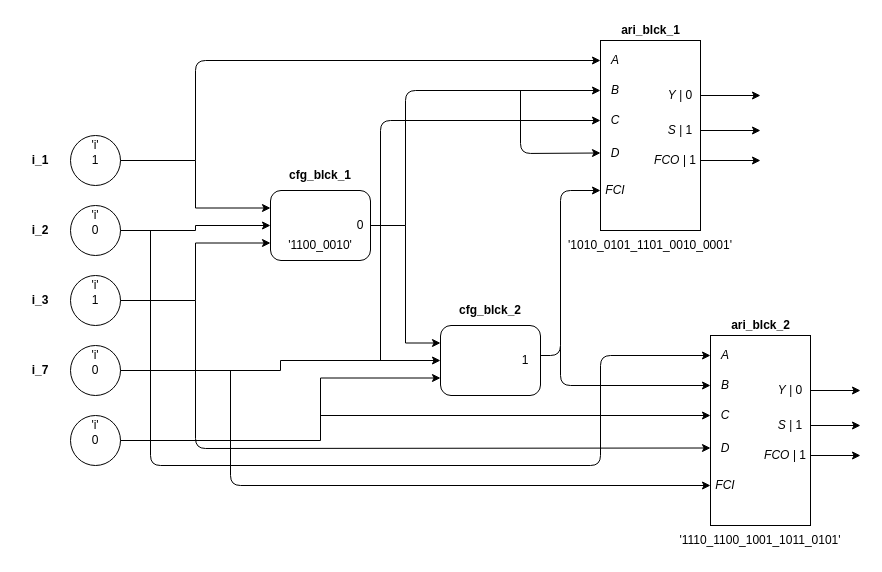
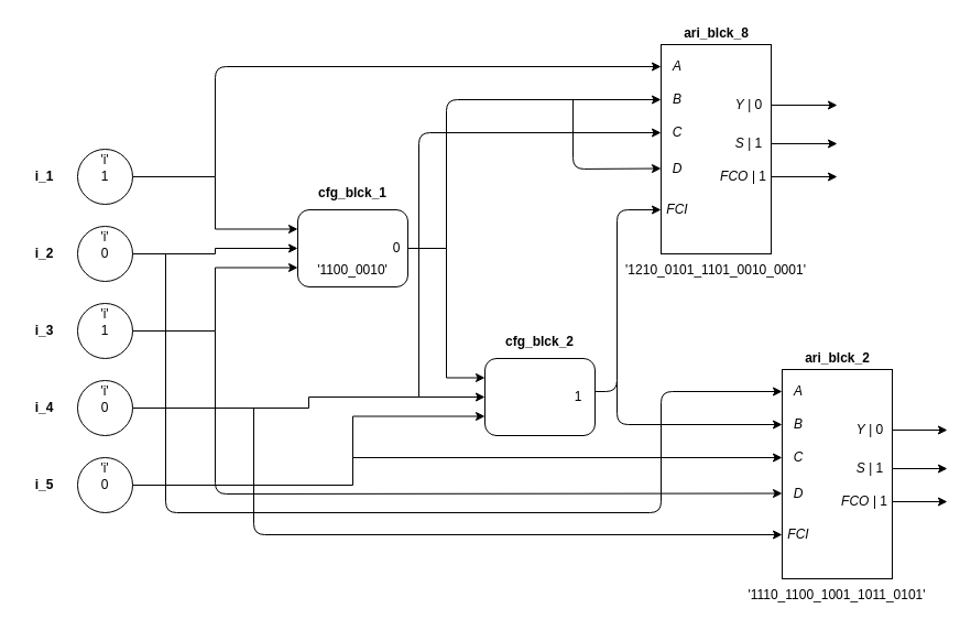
  <mxCell id="0" />
  <mxCell id="1" parent="0" />
  <mxCell id="2" value="" style="group" parent="1" vertex="1" connectable="0"><mxGeometry x="20" y="135" width="100" height="50" as="geometry" /></mxCell>
  <mxCell id="3" value="1" style="ellipse;whiteSpace=wrap;html=1;aspect=fixed;" parent="2" vertex="1"><mxGeometry x="50" width="50" height="50" as="geometry" /></mxCell>
  <mxCell id="4" value="'i'" style="text;html=1;strokeColor=none;fillColor=none;align=center;verticalAlign=middle;whiteSpace=wrap;rounded=0;" parent="2" vertex="1"><mxGeometry x="55" width="40" height="20" as="geometry" /></mxCell>
  <mxCell id="5" value="&lt;b&gt;i_1&lt;/b&gt;" style="text;html=1;strokeColor=none;fillColor=none;align=center;verticalAlign=middle;whiteSpace=wrap;rounded=0;" parent="2" vertex="1"><mxGeometry y="15" width="40" height="20" as="geometry" /></mxCell>
  <mxCell id="6" value="" style="group" parent="1" vertex="1" connectable="0"><mxGeometry x="20" y="205" width="100" height="50" as="geometry" /></mxCell>
  <mxCell id="7" value="0" style="ellipse;whiteSpace=wrap;html=1;aspect=fixed;" parent="6" vertex="1"><mxGeometry x="50" width="50" height="50" as="geometry" /></mxCell>
  <mxCell id="8" value="'i'" style="text;html=1;strokeColor=none;fillColor=none;align=center;verticalAlign=middle;whiteSpace=wrap;rounded=0;" parent="6" vertex="1"><mxGeometry x="55" width="40" height="20" as="geometry" /></mxCell>
  <mxCell id="9" value="&lt;b&gt;i_2&lt;/b&gt;" style="text;html=1;strokeColor=none;fillColor=none;align=center;verticalAlign=middle;whiteSpace=wrap;rounded=0;" parent="6" vertex="1"><mxGeometry y="15" width="40" height="20" as="geometry" /></mxCell>
  <mxCell id="10" value="" style="group" parent="1" vertex="1" connectable="0"><mxGeometry x="20" y="275" width="100" height="50" as="geometry" /></mxCell>
  <mxCell id="11" value="1" style="ellipse;whiteSpace=wrap;html=1;aspect=fixed;" parent="10" vertex="1"><mxGeometry x="50" width="50" height="50" as="geometry" /></mxCell>
  <mxCell id="12" value="'i'" style="text;html=1;strokeColor=none;fillColor=none;align=center;verticalAlign=middle;whiteSpace=wrap;rounded=0;" parent="10" vertex="1"><mxGeometry x="55" width="40" height="20" as="geometry" /></mxCell>
  <mxCell id="13" value="&lt;b&gt;i_3&lt;/b&gt;" style="text;html=1;strokeColor=none;fillColor=none;align=center;verticalAlign=middle;whiteSpace=wrap;rounded=0;" parent="10" vertex="1"><mxGeometry y="15" width="40" height="20" as="geometry" /></mxCell>
  <mxCell id="14" value="" style="group" parent="1" vertex="1" connectable="0"><mxGeometry x="20" y="345" width="100" height="50" as="geometry" /></mxCell>
  <mxCell id="15" value="0" style="ellipse;whiteSpace=wrap;html=1;aspect=fixed;" parent="14" vertex="1"><mxGeometry x="50" width="50" height="50" as="geometry" /></mxCell>
  <mxCell id="16" value="'i'" style="text;html=1;strokeColor=none;fillColor=none;align=center;verticalAlign=middle;whiteSpace=wrap;rounded=0;" parent="14" vertex="1"><mxGeometry x="55" width="40" height="20" as="geometry" /></mxCell>
- <mxCell id="17" value="&lt;b&gt;i_7&lt;/b&gt;" style="text;html=1;strokeColor=none;fillColor=none;align=center;verticalAlign=middle;whiteSpace=wrap;rounded=0;" parent="14" vertex="1"><mxGeometry y="15" width="40" height="20" as="geometry" /></mxCell>
+ <mxCell id="17" value="&lt;b&gt;i_4&lt;/b&gt;" style="text;html=1;strokeColor=none;fillColor=none;align=center;verticalAlign=middle;whiteSpace=wrap;rounded=0;" parent="14" vertex="1"><mxGeometry y="15" width="40" height="20" as="geometry" /></mxCell>
  <mxCell id="18" value="" style="group" parent="1" vertex="1" connectable="0"><mxGeometry x="20" y="415" width="100" height="50" as="geometry" /></mxCell>
  <mxCell id="19" value="0" style="ellipse;whiteSpace=wrap;html=1;aspect=fixed;" parent="18" vertex="1"><mxGeometry x="50" width="50" height="50" as="geometry" /></mxCell>
  <mxCell id="20" value="'i'" style="text;html=1;strokeColor=none;fillColor=none;align=center;verticalAlign=middle;whiteSpace=wrap;rounded=0;" parent="18" vertex="1"><mxGeometry x="55" width="40" height="20" as="geometry" /></mxCell>
+ <mxCell id="21" value="&lt;b&gt;i_5&lt;/b&gt;" style="text;html=1;strokeColor=none;fillColor=none;align=center;verticalAlign=middle;whiteSpace=wrap;rounded=0;" parent="18" vertex="1"><mxGeometry y="15" width="40" height="20" as="geometry" /></mxCell>
  <mxCell id="22" value="" style="group" parent="1" vertex="1" connectable="0"><mxGeometry x="270" y="165" width="110" height="95" as="geometry" /></mxCell>
  <mxCell id="23" value="" style="rounded=1;whiteSpace=wrap;html=1;" parent="22" vertex="1"><mxGeometry y="25" width="100" height="70" as="geometry" /></mxCell>
  <mxCell id="24" value="&lt;b&gt;cfg_blck_1&lt;/b&gt;" style="text;html=1;strokeColor=none;fillColor=none;align=center;verticalAlign=middle;whiteSpace=wrap;rounded=0;" parent="22" vertex="1"><mxGeometry x="10" width="80" height="20" as="geometry" /></mxCell>
  <mxCell id="25" value="'1100_0010'" style="text;html=1;strokeColor=none;fillColor=none;align=center;verticalAlign=middle;whiteSpace=wrap;rounded=0;" parent="22" vertex="1"><mxGeometry x="20" y="70" width="60" height="20" as="geometry" /></mxCell>
  <mxCell id="26" value="0" style="text;html=1;strokeColor=none;fillColor=none;align=center;verticalAlign=middle;whiteSpace=wrap;rounded=0;" parent="22" vertex="1"><mxGeometry x="70" y="50" width="40" height="20" as="geometry" /></mxCell>
  <mxCell id="27" value="" style="group" parent="1" vertex="1" connectable="0"><mxGeometry x="440" y="300" width="110" height="95" as="geometry" /></mxCell>
  <mxCell id="28" value="" style="rounded=1;whiteSpace=wrap;html=1;" parent="27" vertex="1"><mxGeometry y="25" width="100" height="70" as="geometry" /></mxCell>
  <mxCell id="29" value="&lt;b&gt;cfg_blck_2&lt;/b&gt;" style="text;html=1;strokeColor=none;fillColor=none;align=center;verticalAlign=middle;whiteSpace=wrap;rounded=0;" parent="27" vertex="1"><mxGeometry x="10" width="80" height="20" as="geometry" /></mxCell>
  <mxCell id="30" value="1" style="text;html=1;strokeColor=none;fillColor=none;align=center;verticalAlign=middle;whiteSpace=wrap;rounded=0;" parent="27" vertex="1"><mxGeometry x="70" y="50" width="30" height="20" as="geometry" /></mxCell>
  <mxCell id="31" style="edgeStyle=orthogonalEdgeStyle;rounded=0;orthogonalLoop=1;jettySize=auto;html=1;entryX=0;entryY=0.25;entryDx=0;entryDy=0;" parent="1" source="3" target="23" edge="1"><mxGeometry relative="1" as="geometry" /></mxCell>
  <mxCell id="32" style="edgeStyle=orthogonalEdgeStyle;rounded=0;orthogonalLoop=1;jettySize=auto;html=1;entryX=0;entryY=0.5;entryDx=0;entryDy=0;" parent="1" source="7" target="23" edge="1"><mxGeometry relative="1" as="geometry" /></mxCell>
  <mxCell id="33" style="edgeStyle=orthogonalEdgeStyle;rounded=0;orthogonalLoop=1;jettySize=auto;html=1;entryX=0;entryY=0.75;entryDx=0;entryDy=0;" parent="1" source="11" target="23" edge="1"><mxGeometry relative="1" as="geometry" /></mxCell>
  <mxCell id="34" style="edgeStyle=orthogonalEdgeStyle;rounded=0;orthogonalLoop=1;jettySize=auto;html=1;entryX=0;entryY=0.25;entryDx=0;entryDy=0;" parent="1" source="23" target="28" edge="1"><mxGeometry relative="1" as="geometry" /></mxCell>
  <mxCell id="35" style="edgeStyle=orthogonalEdgeStyle;rounded=0;orthogonalLoop=1;jettySize=auto;html=1;" parent="1" source="15" target="28" edge="1"><mxGeometry relative="1" as="geometry" /></mxCell>
  <mxCell id="36" style="edgeStyle=orthogonalEdgeStyle;rounded=0;orthogonalLoop=1;jettySize=auto;html=1;entryX=0;entryY=0.75;entryDx=0;entryDy=0;" parent="1" source="19" target="28" edge="1"><mxGeometry relative="1" as="geometry"><Array as="points"><mxPoint x="320" y="440" /><mxPoint x="320" y="378" /></Array></mxGeometry></mxCell>
  <mxCell id="37" value="" style="group" parent="1" vertex="1" connectable="0"><mxGeometry x="560" y="20" width="180" height="235" as="geometry" /></mxCell>
  <mxCell id="38" value="" style="rounded=0;whiteSpace=wrap;html=1;" parent="37" vertex="1"><mxGeometry x="40" y="20" width="100" height="190" as="geometry" /></mxCell>
  <mxCell id="39" value="&lt;i&gt;A&lt;/i&gt;" style="text;html=1;strokeColor=none;fillColor=none;align=center;verticalAlign=middle;whiteSpace=wrap;rounded=0;" parent="37" vertex="1"><mxGeometry x="40" y="30" width="30" height="20" as="geometry" /></mxCell>
  <mxCell id="40" value="&lt;i&gt;B&lt;/i&gt;" style="text;html=1;strokeColor=none;fillColor=none;align=center;verticalAlign=middle;whiteSpace=wrap;rounded=0;" parent="37" vertex="1"><mxGeometry x="40" y="60" width="30" height="20" as="geometry" /></mxCell>
  <mxCell id="41" value="&lt;i&gt;C&lt;/i&gt;" style="text;html=1;strokeColor=none;fillColor=none;align=center;verticalAlign=middle;whiteSpace=wrap;rounded=0;" parent="37" vertex="1"><mxGeometry x="40" y="90" width="30" height="20" as="geometry" /></mxCell>
  <mxCell id="42" value="&lt;i&gt;D&lt;/i&gt;" style="text;html=1;strokeColor=none;fillColor=none;align=center;verticalAlign=middle;whiteSpace=wrap;rounded=0;" parent="37" vertex="1"><mxGeometry x="40" y="122.5" width="30" height="20" as="geometry" /></mxCell>
  <mxCell id="43" value="&lt;i&gt;FCI&lt;/i&gt;" style="text;html=1;strokeColor=none;fillColor=none;align=center;verticalAlign=middle;whiteSpace=wrap;rounded=0;" parent="37" vertex="1"><mxGeometry x="40" y="160" width="30" height="20" as="geometry" /></mxCell>
  <mxCell id="44" value="&lt;i&gt;Y | &lt;/i&gt;0" style="text;html=1;strokeColor=none;fillColor=none;align=center;verticalAlign=middle;whiteSpace=wrap;rounded=0;" parent="37" vertex="1"><mxGeometry x="100" y="65" width="40" height="20" as="geometry" /></mxCell>
  <mxCell id="45" value="&lt;i&gt;S | &lt;/i&gt;1" style="text;html=1;strokeColor=none;fillColor=none;align=center;verticalAlign=middle;whiteSpace=wrap;rounded=0;" parent="37" vertex="1"><mxGeometry x="100" y="100" width="40" height="20" as="geometry" /></mxCell>
  <mxCell id="46" value="&lt;i&gt;FCO | &lt;/i&gt;1" style="text;html=1;strokeColor=none;fillColor=none;align=center;verticalAlign=middle;whiteSpace=wrap;rounded=0;" parent="37" vertex="1"><mxGeometry x="90" y="130" width="50" height="20" as="geometry" /></mxCell>
- <mxCell id="47" value="&lt;b&gt;ari_blck_1&lt;/b&gt;" style="text;html=1;align=center;verticalAlign=middle;resizable=0;points=[];autosize=1;" parent="37" vertex="1"><mxGeometry x="55" width="70" height="20" as="geometry" /></mxCell>
- <mxCell id="48" value="'1010_0101_1101_0010_0001'" style="text;html=1;strokeColor=none;fillColor=none;align=center;verticalAlign=middle;whiteSpace=wrap;rounded=0;" parent="37" vertex="1"><mxGeometry y="215" width="180" height="20" as="geometry" /></mxCell>
+ <mxCell id="47" value="&lt;b&gt;ari_blck_8&lt;/b&gt;" style="text;html=1;align=center;verticalAlign=middle;resizable=0;points=[];autosize=1;" parent="37" vertex="1"><mxGeometry x="55" width="70" height="20" as="geometry" /></mxCell>
+ <mxCell id="48" value="'1210_0101_1101_0010_0001'" style="text;html=1;strokeColor=none;fillColor=none;align=center;verticalAlign=middle;whiteSpace=wrap;rounded=0;" parent="37" vertex="1"><mxGeometry y="215" width="180" height="20" as="geometry" /></mxCell>
  <mxCell id="49" value="" style="endArrow=classic;html=1;entryX=0;entryY=0.5;entryDx=0;entryDy=0;" edge="1" parent="1" target="39"><mxGeometry width="50" height="50" relative="1" as="geometry"><mxPoint x="195" y="160" as="sourcePoint" /><mxPoint x="580" y="65" as="targetPoint" /><Array as="points"><mxPoint x="195" y="60" /></Array></mxGeometry></mxCell>
  <mxCell id="50" value="" style="endArrow=classic;html=1;entryX=0;entryY=0.5;entryDx=0;entryDy=0;" edge="1" parent="1" target="40"><mxGeometry width="50" height="50" relative="1" as="geometry"><mxPoint x="405" y="225" as="sourcePoint" /><mxPoint x="560" y="115" as="targetPoint" /><Array as="points"><mxPoint x="405" y="90" /></Array></mxGeometry></mxCell>
  <mxCell id="51" value="" style="endArrow=classic;html=1;entryX=0;entryY=0.5;entryDx=0;entryDy=0;" edge="1" parent="1" target="41"><mxGeometry width="50" height="50" relative="1" as="geometry"><mxPoint x="380" y="360" as="sourcePoint" /><mxPoint x="600" y="95" as="targetPoint" /><Array as="points"><mxPoint x="380" y="120" /></Array></mxGeometry></mxCell>
  <mxCell id="52" value="" style="endArrow=classic;html=1;entryX=0;entryY=0.5;entryDx=0;entryDy=0;" edge="1" parent="1" target="42"><mxGeometry width="50" height="50" relative="1" as="geometry"><mxPoint x="520" y="90" as="sourcePoint" /><mxPoint x="530" y="135" as="targetPoint" /><Array as="points"><mxPoint x="520" y="153" /></Array></mxGeometry></mxCell>
  <mxCell id="53" value="" style="endArrow=classic;html=1;entryX=0;entryY=0.5;entryDx=0;entryDy=0;exitX=1;exitY=0.25;exitDx=0;exitDy=0;" edge="1" parent="1" source="30" target="43"><mxGeometry width="50" height="50" relative="1" as="geometry"><mxPoint x="550" y="215" as="sourcePoint" /><mxPoint x="600" y="165" as="targetPoint" /><Array as="points"><mxPoint x="560" y="355" /><mxPoint x="560" y="190" /></Array></mxGeometry></mxCell>
  <mxCell id="54" value="" style="endArrow=classic;html=1;exitX=1;exitY=0.5;exitDx=0;exitDy=0;" edge="1" parent="1" source="44"><mxGeometry width="50" height="50" relative="1" as="geometry"><mxPoint x="730" y="195" as="sourcePoint" /><mxPoint x="760" y="95" as="targetPoint" /></mxGeometry></mxCell>
  <mxCell id="55" value="" style="endArrow=classic;html=1;exitX=1;exitY=0.5;exitDx=0;exitDy=0;" edge="1" parent="1" source="45"><mxGeometry width="50" height="50" relative="1" as="geometry"><mxPoint x="730" y="195" as="sourcePoint" /><mxPoint x="760" y="130" as="targetPoint" /></mxGeometry></mxCell>
  <mxCell id="56" value="" style="endArrow=classic;html=1;exitX=1;exitY=0.5;exitDx=0;exitDy=0;" edge="1" parent="1" source="46"><mxGeometry width="50" height="50" relative="1" as="geometry"><mxPoint x="730" y="195" as="sourcePoint" /><mxPoint x="760" y="160" as="targetPoint" /></mxGeometry></mxCell>
  <mxCell id="57" value="" style="group" vertex="1" connectable="0" parent="1"><mxGeometry x="670" y="315" width="180" height="235" as="geometry" /></mxCell>
  <mxCell id="58" value="" style="rounded=0;whiteSpace=wrap;html=1;" vertex="1" parent="57"><mxGeometry x="40" y="20" width="100" height="190" as="geometry" /></mxCell>
  <mxCell id="59" value="&lt;i&gt;A&lt;/i&gt;" style="text;html=1;strokeColor=none;fillColor=none;align=center;verticalAlign=middle;whiteSpace=wrap;rounded=0;" vertex="1" parent="57"><mxGeometry x="40" y="30" width="30" height="20" as="geometry" /></mxCell>
  <mxCell id="60" value="&lt;i&gt;B&lt;/i&gt;" style="text;html=1;strokeColor=none;fillColor=none;align=center;verticalAlign=middle;whiteSpace=wrap;rounded=0;" vertex="1" parent="57"><mxGeometry x="40" y="60" width="30" height="20" as="geometry" /></mxCell>
  <mxCell id="61" value="&lt;i&gt;C&lt;/i&gt;" style="text;html=1;strokeColor=none;fillColor=none;align=center;verticalAlign=middle;whiteSpace=wrap;rounded=0;" vertex="1" parent="57"><mxGeometry x="40" y="90" width="30" height="20" as="geometry" /></mxCell>
  <mxCell id="62" value="&lt;i&gt;D&lt;/i&gt;" style="text;html=1;strokeColor=none;fillColor=none;align=center;verticalAlign=middle;whiteSpace=wrap;rounded=0;" vertex="1" parent="57"><mxGeometry x="40" y="122.5" width="30" height="20" as="geometry" /></mxCell>
  <mxCell id="63" value="&lt;i&gt;FCI&lt;/i&gt;" style="text;html=1;strokeColor=none;fillColor=none;align=center;verticalAlign=middle;whiteSpace=wrap;rounded=0;" vertex="1" parent="57"><mxGeometry x="40" y="160" width="30" height="20" as="geometry" /></mxCell>
  <mxCell id="64" value="&lt;i&gt;Y | &lt;/i&gt;0" style="text;html=1;strokeColor=none;fillColor=none;align=center;verticalAlign=middle;whiteSpace=wrap;rounded=0;" vertex="1" parent="57"><mxGeometry x="100" y="65" width="40" height="20" as="geometry" /></mxCell>
  <mxCell id="65" value="&lt;i&gt;S | &lt;/i&gt;1" style="text;html=1;strokeColor=none;fillColor=none;align=center;verticalAlign=middle;whiteSpace=wrap;rounded=0;" vertex="1" parent="57"><mxGeometry x="100" y="100" width="40" height="20" as="geometry" /></mxCell>
  <mxCell id="66" value="&lt;i&gt;FCO | &lt;/i&gt;1" style="text;html=1;strokeColor=none;fillColor=none;align=center;verticalAlign=middle;whiteSpace=wrap;rounded=0;" vertex="1" parent="57"><mxGeometry x="90" y="130" width="50" height="20" as="geometry" /></mxCell>
  <mxCell id="67" value="&lt;b&gt;ari_blck_2&lt;/b&gt;" style="text;html=1;align=center;verticalAlign=middle;resizable=0;points=[];autosize=1;" vertex="1" parent="57"><mxGeometry x="55" width="70" height="20" as="geometry" /></mxCell>
  <mxCell id="68" value="'1110_1100_1001_1011_0101'" style="text;html=1;strokeColor=none;fillColor=none;align=center;verticalAlign=middle;whiteSpace=wrap;rounded=0;" vertex="1" parent="57"><mxGeometry y="215" width="180" height="20" as="geometry" /></mxCell>
  <mxCell id="69" value="" style="endArrow=classic;html=1;entryX=0;entryY=0.5;entryDx=0;entryDy=0;" edge="1" parent="1" target="59"><mxGeometry width="50" height="50" relative="1" as="geometry"><mxPoint x="150" y="230" as="sourcePoint" /><mxPoint x="790" y="320" as="targetPoint" /><Array as="points"><mxPoint x="150" y="465" /><mxPoint x="600" y="465" /><mxPoint x="600" y="355" /></Array></mxGeometry></mxCell>
  <mxCell id="70" value="" style="endArrow=classic;html=1;entryX=0;entryY=0.5;entryDx=0;entryDy=0;" edge="1" parent="1" target="60"><mxGeometry width="50" height="50" relative="1" as="geometry"><mxPoint x="560" y="345" as="sourcePoint" /><mxPoint x="670" y="410" as="targetPoint" /><Array as="points"><mxPoint x="560" y="385" /></Array></mxGeometry></mxCell>
  <mxCell id="71" value="" style="endArrow=classic;html=1;entryX=0;entryY=0.5;entryDx=0;entryDy=0;" edge="1" parent="1" target="61"><mxGeometry width="50" height="50" relative="1" as="geometry"><mxPoint x="320" y="415" as="sourcePoint" /><mxPoint x="710" y="390" as="targetPoint" /></mxGeometry></mxCell>
  <mxCell id="72" value="" style="endArrow=classic;html=1;entryX=0;entryY=0.5;entryDx=0;entryDy=0;" edge="1" parent="1" target="62"><mxGeometry width="50" height="50" relative="1" as="geometry"><mxPoint x="195" y="300" as="sourcePoint" /><mxPoint x="640" y="430" as="targetPoint" /><Array as="points"><mxPoint x="195" y="448" /></Array></mxGeometry></mxCell>
  <mxCell id="73" value="" style="endArrow=classic;html=1;entryX=0;entryY=0.5;entryDx=0;entryDy=0;" edge="1" parent="1" target="63"><mxGeometry width="50" height="50" relative="1" as="geometry"><mxPoint x="230" y="370" as="sourcePoint" /><mxPoint x="710" y="460" as="targetPoint" /><Array as="points"><mxPoint x="230" y="485" /></Array></mxGeometry></mxCell>
  <mxCell id="74" value="" style="endArrow=classic;html=1;exitX=1;exitY=0.5;exitDx=0;exitDy=0;" edge="1" parent="1" source="64"><mxGeometry width="50" height="50" relative="1" as="geometry"><mxPoint x="940" y="450" as="sourcePoint" /><mxPoint x="860" y="390" as="targetPoint" /></mxGeometry></mxCell>
  <mxCell id="75" value="" style="endArrow=classic;html=1;exitX=1;exitY=0.5;exitDx=0;exitDy=0;" edge="1" parent="1" source="65"><mxGeometry width="50" height="50" relative="1" as="geometry"><mxPoint x="940" y="450" as="sourcePoint" /><mxPoint x="860" y="425" as="targetPoint" /></mxGeometry></mxCell>
  <mxCell id="76" value="" style="endArrow=classic;html=1;exitX=1;exitY=0.5;exitDx=0;exitDy=0;" edge="1" parent="1" source="66"><mxGeometry width="50" height="50" relative="1" as="geometry"><mxPoint x="840" y="490" as="sourcePoint" /><mxPoint x="860" y="455" as="targetPoint" /></mxGeometry></mxCell>
